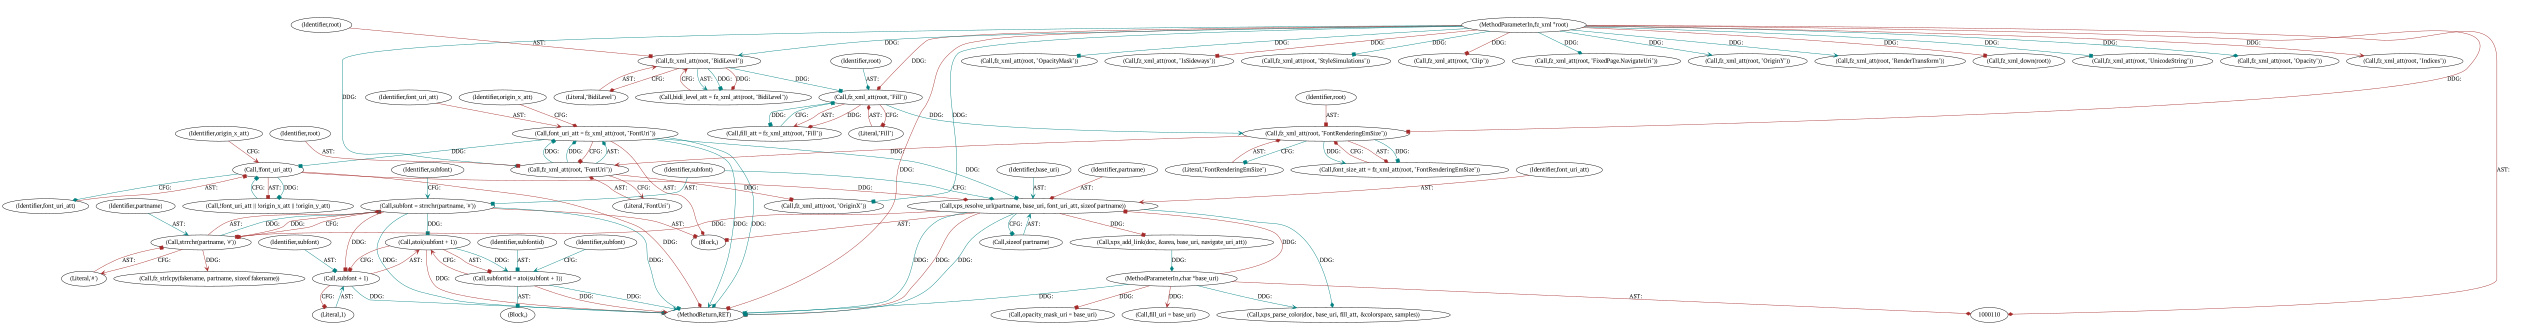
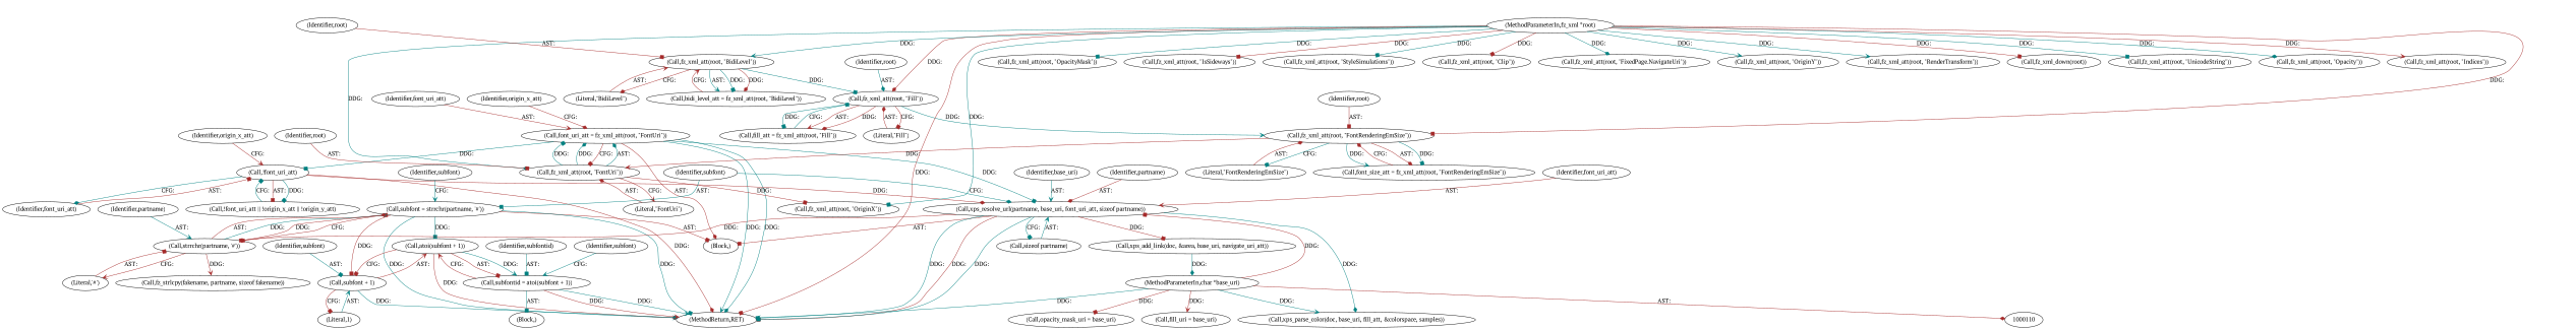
  digraph {
    fontname="PT Serif"
    node [fontname="PT Serif"]
    edge [arrowhead=box color=brown fontname="PT Serif"]
    n1 [label="(Call,subfont = strrchr(partname, '#'))"]
    n2 [label="(Call,strrchr(partname, '#'))"]
    n3 [label="(Call,atoi(subfont + 1))"]
    n4 [label="(Call,subfont + 1)"]
    n5 [label="(Block,)"]
    n6 [label="(MethodReturn,RET)"]
    n7 [label="(Call,fz_strlcpy(fakename, partname, sizeof fakename))"]
    n8 [label="(Literal,'#')"]
    n9 [label="(Call,subfontid = atoi(subfont + 1))"]
    n10 [label="(Literal,1)"]
    n11 [label="(Call,xps_resolve_url(partname, base_uri, font_uri_att, sizeof partname))"]
    n12 [label="(Call,xps_add_link(doc, &area, base_uri, navigate_uri_att))"]
    n13 [label="(Call,xps_parse_color(doc, base_uri, fill_att, &colorspace, samples))"]
    n14 [label="(Call,sizeof partname)"]
    n15 [label="(MethodParameterIn,char *base_uri)"]
    n16 [label="(Call,opacity_mask_uri = base_uri)"]
    n17 [label="(Call,fill_uri = base_uri)"]
    1000110
    n19 [label="(Call,font_uri_att = fz_xml_att(root, \"FontUri\"))"]
    n20 [label="(Call,fz_xml_att(root, \"FontUri\"))"]
    n21 [label="(Call,!font_uri_att)"]
    n22 [label="(Literal,\"FontUri\")"]
    n23 [label="(Call,fz_xml_att(root, \"OriginX\"))"]
    n24 [label="(Identifier,font_uri_att)"]
    n25 [label="(Call,!font_uri_att || !origin_x_att || !origin_y_att)"]
    n26 [label="(Call,fz_xml_att(root, \"FontRenderingEmSize\"))"]
    n27 [label="(Call,font_size_att = fz_xml_att(root, \"FontRenderingEmSize\"))"]
    n28 [label="(Literal,\"FontRenderingEmSize\")"]
    n29 [label="(Call,fz_xml_att(root, \"Fill\"))"]
    n30 [label="(Literal,\"Fill\")"]
    n31 [label="(Call,fill_att = fz_xml_att(root, \"Fill\"))"]
    n32 [label="(Call,fz_xml_att(root, \"BidiLevel\"))"]
    n33 [label="(Literal,\"BidiLevel\")"]
    n34 [label="(Call,bidi_level_att = fz_xml_att(root, \"BidiLevel\"))"]
    n35 [label="(MethodParameterIn,fz_xml *root)"]
    n36 [label="(Call,fz_xml_att(root, \"OpacityMask\"))"]
    n37 [label="(Call,fz_xml_att(root, \"IsSideways\"))"]
    n38 [label="(Call,fz_xml_att(root, \"StyleSimulations\"))"]
    n39 [label="(Call,fz_xml_att(root, \"Clip\"))"]
    n40 [label="(Call,fz_xml_att(root, \"FixedPage.NavigateUri\"))"]
    n41 [label="(Call,fz_xml_att(root, \"OriginY\"))"]
    n42 [label="(Call,fz_xml_att(root, \"RenderTransform\"))"]
    n43 [label="(Call,fz_xml_down(root))"]
    n44 [label="(Call,fz_xml_att(root, \"UnicodeString\"))"]
    n45 [label="(Call,fz_xml_att(root, \"Opacity\"))"]
    n46 [label="(Call,fz_xml_att(root, \"Indices\"))"]
    n47 [label="(Block,)"]
    n48 [label="(Identifier,root)"]
    n49 [label="(Identifier,subfont)"]
    n50 [label="(Identifier,subfontid)"]
    n51 [label="(Identifier,root)"]
    n52 [label="(Identifier,subfont)"]
    n53 [label="(Identifier,font_uri_att)"]
    n54 [label="(Identifier,subfont)"]
    n55 [label="(Identifier,subfont)"]
    n56 [label="(Identifier,partname)"]
    n57 [label="(Identifier,origin_x_att)"]
    n58 [label="(Identifier,root)"]
    n59 [label="(Identifier,partname)"]
    n60 [label="(Identifier,origin_x_att)"]
    n61 [label="(Identifier,font_uri_att)"]
    n62 [label="(Identifier,base_uri)"]
    n63 [label="(Identifier,root)"]
    n1 -> n2 [label="CFG: "]
    n1 -> n3 [color=teal label="DDG: "]
    n1 -> n4 [label="DDG: "]
    n1 -> n5 [label="AST: "]
    n1 -> n6 [color=teal label="DDG: "]
    n1 -> n6 [arrowhead=vee color=teal label="DDG: "]
    n2 -> n1 [label="AST: "]
    n2 -> n1 [arrowhead=diamond color=teal label="DDG: "]
    n2 -> n1 [arrowhead=diamond label="DDG: "]
    n2 -> n7 [arrowhead=vee label="DDG: "]
    n2 -> n8 [arrowhead=vee label="CFG: "]
    n3 -> n4 [label="CFG: "]
    n3 -> n6 [arrowhead=diamond label="DDG: "]
    n3 -> n9 [label="AST: "]
    n3 -> n9 [arrowhead=vee color=teal label="DDG: "]
    n4 -> n3 [arrowhead=vee label="AST: "]
    n4 -> n6 [arrowhead=diamond color=teal label="DDG: "]
    n4 -> n10 [label="CFG: "]
    n8 -> n2 [label="AST: "]
    n9 -> n3 [arrowhead=vee label="CFG: "]
    n9 -> n6 [arrowhead=vee color=teal label="DDG: "]
    n9 -> n6 [arrowhead=vee label="DDG: "]
    n9 -> n47 [color=teal label="AST: "]
    n10 -> n4 [arrowhead=vee color=teal label="AST: "]
    n11 -> n2 [label="DDG: "]
    n11 -> n5 [label="AST: "]
    n11 -> n6 [color=teal label="DDG: "]
    n11 -> n6 [label="DDG: "]
    n11 -> n6 [color=teal label="DDG: "]
    n11 -> n12 [label="DDG: "]
    n11 -> n13 [arrowhead=diamond color=teal label="DDG: "]
    n11 -> n14 [color=teal label="CFG: "]
    n12 -> n15 [arrowhead=diamond color=teal label="DDG: "]
    n14 -> n11 [arrowhead=vee color=teal label="AST: "]
    n15 -> n6 [arrowhead=vee color=teal label="DDG: "]
    n15 -> n11 [label="DDG: "]
    n15 -> n13 [arrowhead=vee color=teal label="DDG: "]
    n15 -> n16 [label="DDG: "]
    n15 -> n17 [arrowhead=vee label="DDG: "]
    n15 -> 1000110 [arrowhead=diamond label="AST: "]
    n19 -> n5 [arrowhead=diamond label="AST: "]
    n19 -> n6 [arrowhead=vee color=teal label="DDG: "]
    n19 -> n6 [arrowhead=diamond color=teal label="DDG: "]
    n19 -> n11 [color=teal label="DDG: "]
    n19 -> n20 [label="CFG: "]
    n19 -> n21 [color=teal label="DDG: "]
    n20 -> n19 [arrowhead=diamond color=teal label="AST: "]
    n20 -> n19 [color=teal label="DDG: "]
    n20 -> n19 [arrowhead=diamond color=teal label="DDG: "]
    n20 -> n22 [arrowhead=vee label="CFG: "]
    n20 -> n23 [label="DDG: "]
    n21 -> n6 [arrowhead=diamond label="DDG: "]
    n21 -> n11 [arrowhead=diamond label="DDG: "]
    n21 -> n24 [arrowhead=diamond color=teal label="CFG: "]
    n21 -> n25 [label="AST: "]
    n21 -> n25 [color=teal label="DDG: "]
    n22 -> n20 [arrowhead=diamond label="AST: "]
    n24 -> n21 [label="AST: "]
    n25 -> n21 [color=teal label="CFG: "]
    n26 -> n20 [arrowhead=vee label="DDG: "]
    n26 -> n27 [arrowhead=diamond label="AST: "]
    n26 -> n27 [color=teal label="DDG: "]
    n26 -> n27 [arrowhead=vee color=teal label="DDG: "]
    n26 -> n28 [color=teal label="CFG: "]
    n27 -> n26 [arrowhead=diamond label="CFG: "]
    n28 -> n26 [arrowhead=diamond label="AST: "]
    n29 -> n26 [arrowhead=vee color=teal label="DDG: "]
    n29 -> n30 [label="CFG: "]
    n29 -> n31 [arrowhead=vee label="AST: "]
    n29 -> n31 [arrowhead=diamond label="DDG: "]
    n29 -> n31 [color=teal label="DDG: "]
    n30 -> n29 [arrowhead=diamond label="AST: "]
    n31 -> n29 [color=teal label="CFG: "]
    n32 -> n29 [color=teal label="DDG: "]
    n32 -> n33 [arrowhead=diamond label="CFG: "]
    n32 -> n34 [arrowhead=vee color=teal label="AST: "]
    n32 -> n34 [color=teal label="DDG: "]
    n32 -> n34 [arrowhead=diamond label="DDG: "]
    n33 -> n32 [arrowhead=vee label="AST: "]
    n34 -> n32 [arrowhead=vee label="CFG: "]
    n35 -> n6 [label="DDG: "]
-   n35 -> 1000110 [arrowhead=diamond label="AST: "]
    n35 -> n20 [arrowhead=diamond color=teal label="DDG: "]
    n35 -> n23 [color=teal label="DDG: "]
    n35 -> n26 [label="DDG: "]
    n35 -> n29 [arrowhead=diamond label="DDG: "]
    n35 -> n32 [arrowhead=vee color=teal label="DDG: "]
    n35 -> n36 [color=teal label="DDG: "]
    n35 -> n37 [label="DDG: "]
    n35 -> n38 [color=teal label="DDG: "]
    n35 -> n39 [label="DDG: "]
    n35 -> n40 [arrowhead=diamond color=teal label="DDG: "]
    n35 -> n41 [arrowhead=vee color=teal label="DDG: "]
    n35 -> n42 [arrowhead=vee color=teal label="DDG: "]
    n35 -> n43 [label="DDG: "]
    n35 -> n44 [color=teal label="DDG: "]
    n35 -> n45 [arrowhead=diamond color=teal label="DDG: "]
    n35 -> n46 [arrowhead=vee label="DDG: "]
    n48 -> n29 [arrowhead=diamond color=teal label="AST: "]
    n49 -> n4 [color=teal label="AST: "]
    n50 -> n9 [color=teal label="AST: "]
    n51 -> n26 [label="AST: "]
    n52 -> n1 [color=teal label="AST: "]
    n52 -> n11 [arrowhead=diamond color=teal label="CFG: "]
    n53 -> n19 [arrowhead=vee label="AST: "]
    n54 -> n9 [arrowhead=vee color=teal label="CFG: "]
    n55 -> n1 [arrowhead=vee color=teal label="CFG: "]
    n56 -> n2 [arrowhead=vee color=teal label="AST: "]
    n57 -> n21 [arrowhead=vee label="CFG: "]
    n58 -> n20 [label="AST: "]
    n59 -> n11 [arrowhead=diamond label="AST: "]
    n60 -> n19 [arrowhead=diamond label="CFG: "]
    n61 -> n11 [arrowhead=vee label="AST: "]
    n62 -> n11 [arrowhead=vee color=teal label="AST: "]
    n63 -> n32 [label="AST: "]
  }
